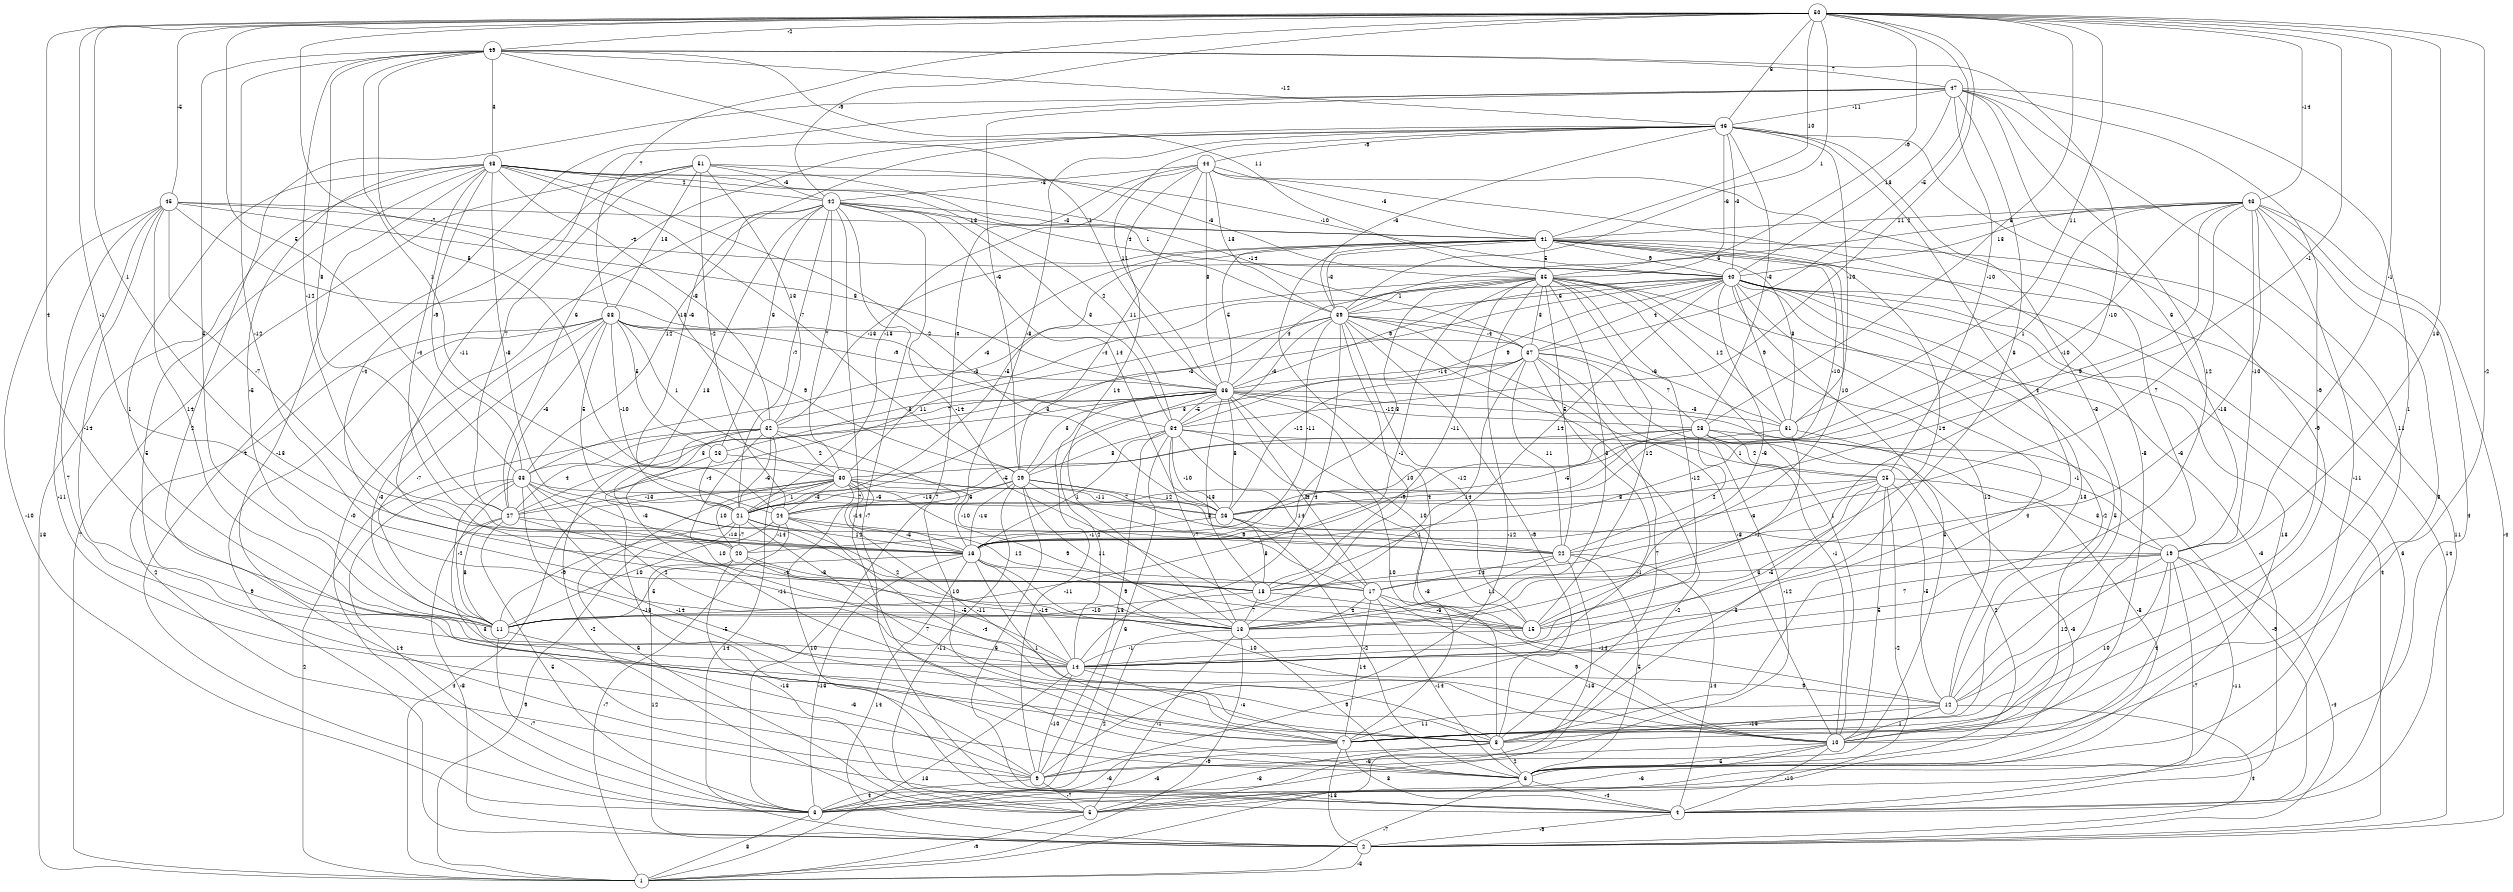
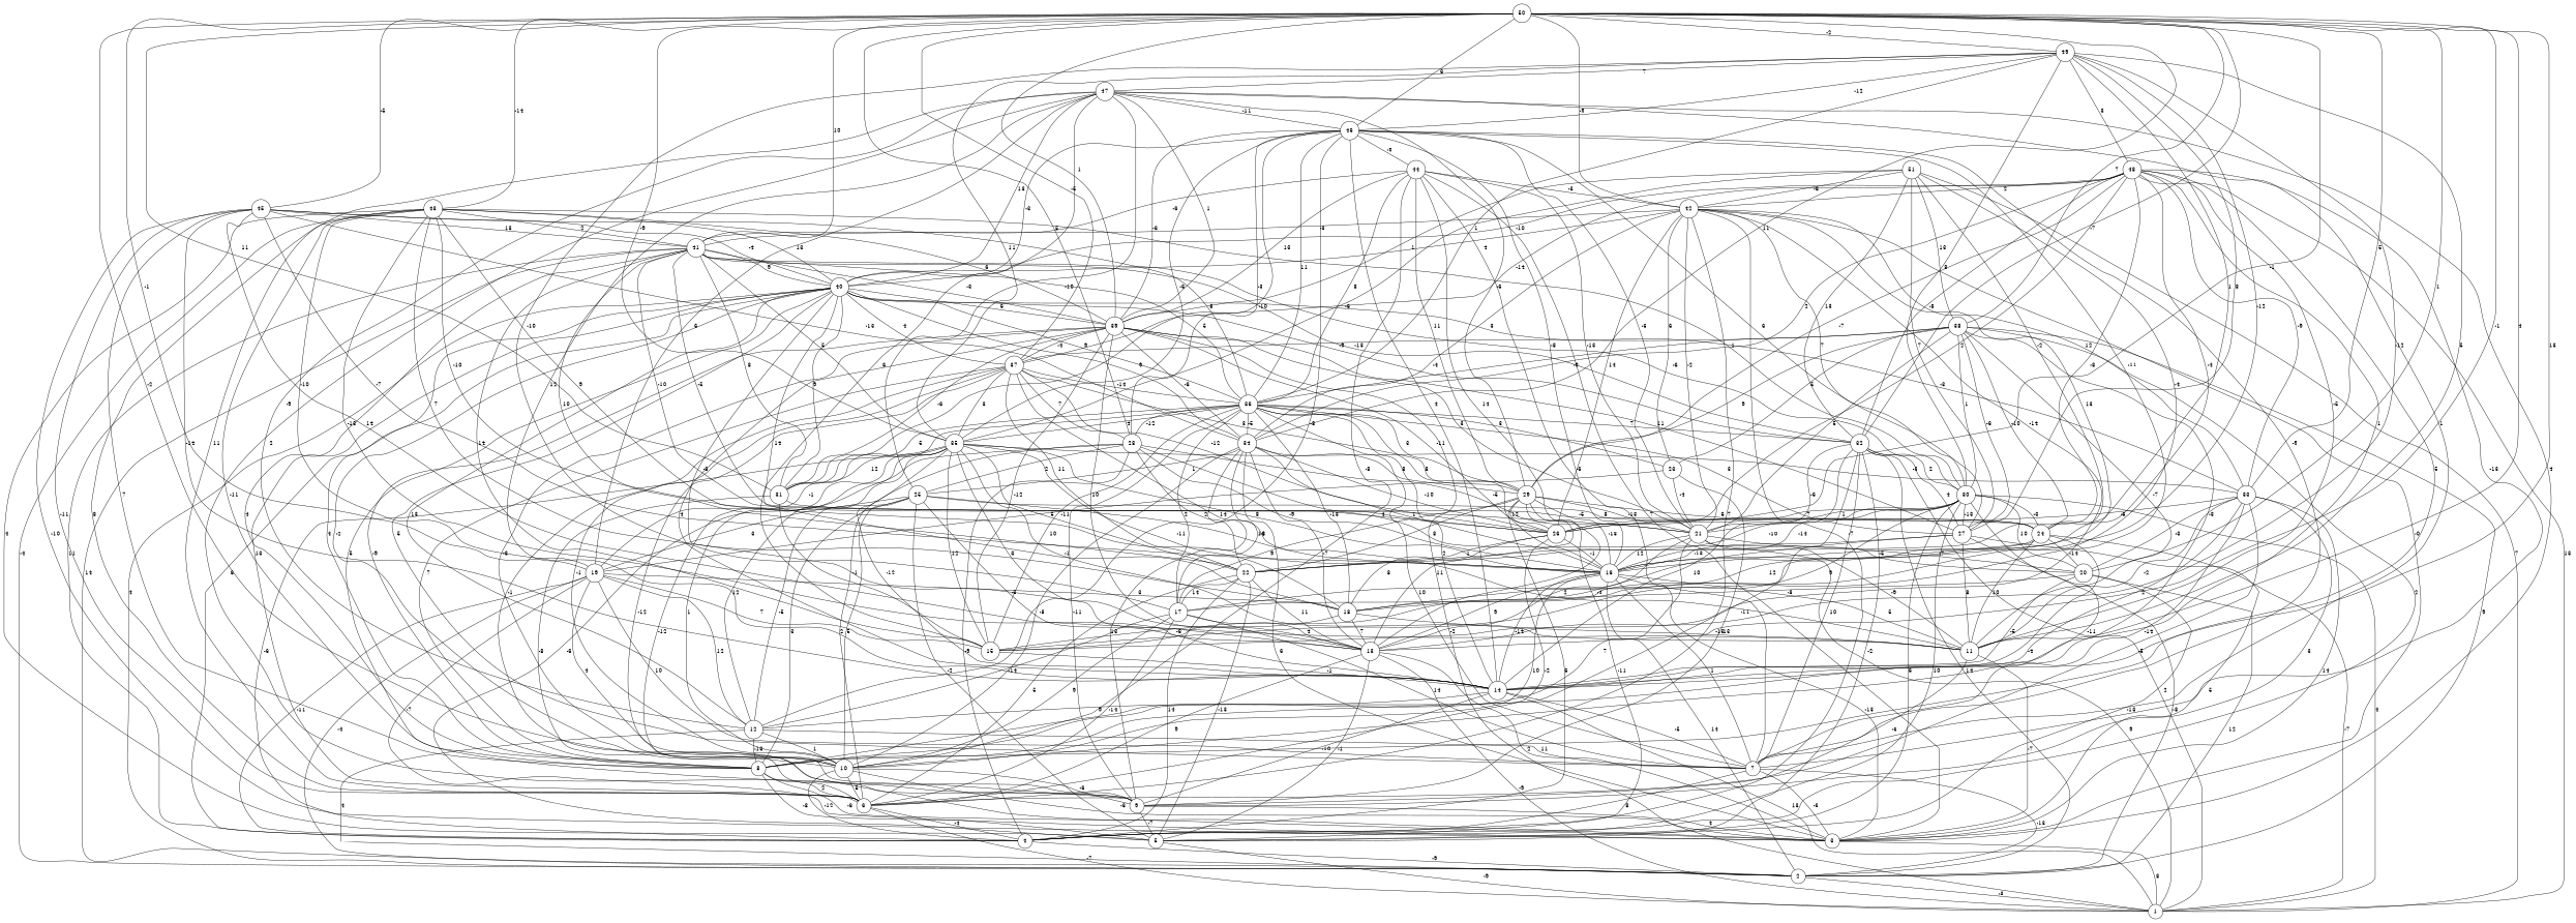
  graph {
    fontname="Helvetica,Arial,sans-serif"
    node [shape=circle]
    51
    1
    17
    24
    27
    32
    35
    38
    39
    42
    10
    13
    7
    6
    12
    11
    20
    16
    8
    3
    15
    2
    14
    30
    21
    5
    31
    33
    22
    9
    18
    4
    37
    36
    29
    23
    34
    26
    41
    40
    28
    19
    25
    50
    43
    45
    46
    49
    44
    47
    48
    51 -- 1 [label=7]
    51 -- 17 [label=-4]
    51 -- 24 [label=-2]
    51 -- 27 [label=7]
    51 -- 32 [label=13]
    51 -- 35 [label=-6]
    51 -- 38 [label=13]
    51 -- 39 [label=1]
    51 -- 42 [label=-6]
    17 -- 10 [label=9]
    17 -- 13 [label=4]
    17 -- 7 [label=14]
    17 -- 6 [label=-14]
    17 -- 12 [label=-14]
    24 -- 1 [label=-7]
    24 -- 17 [label=12]
    24 -- 11 [label=10]
    24 -- 20 [label=-14]
    24 -- 16 [label=-5]
    24 -- 8 [label=-4]
    27 -- 11 [label=8]
    27 -- 16 [label=-13]
    27 -- 3 [label=5]
    27 -- 15 [label=-4]
    27 -- 2 [label=-8]
    32 -- 1 [label=2]
    32 -- 27 [label=4]
    32 -- 7 [label=10]
    32 -- 8 [label=-11]
    32 -- 2 [label=14]
    32 -- 14 [label=10]
    32 -- 30 [label=2]
    32 -- 21 [label=-6]
    32 -- 5 [label=-2]
    35 -- 10 [label=1]
    35 -- 13 [label=3]
    35 -- 12 [label=12]
    35 -- 11 [label=-1]
    35 -- 16 [label=8]
    35 -- 15 [label=12]
    35 -- 14 [label=-12]
    35 -- 31 [label=12]
    35 -- 33 [label=-3]
    35 -- 22 [label=5]
    35 -- 9 [label=-12]
    35 -- 18 [label=-11]
    35 -- 4 [label=-6]
    38 -- 24 [label=-10]
    38 -- 27 [label=-6]
    38 -- 11 [label=-7]
    38 -- 2 [label=9]
    38 -- 14 [label=-3]
    38 -- 30 [label=1]
    38 -- 21 [label=5]
    38 -- 4 [label=2]
    38 -- 37 [label=-9]
    38 -- 36 [label=-9]
    38 -- 29 [label=9]
    38 -- 23 [label=5]
    39 -- 1 [label=-2]
    39 -- 27 [label=11]
    39 -- 10 [label=-8]
    39 -- 13 [label=10]
    39 -- 16 [label=-11]
    39 -- 8 [label=-9]
    39 -- 15 [label=-12]
    39 -- 14 [label=4]
    39 -- 21 [label=3]
    39 -- 31 [label=-6]
    39 -- 37 [label=-4]
    39 -- 34 [label=-6]
    42 -- 6 [label=7]
    42 -- 3 [label=-0]
    42 -- 15 [label=-14]
    42 -- 30 [label=7]
    42 -- 21 [label=-2]
    42 -- 33 [label=12]
    42 -- 18 [label=13]
    42 -- 4 [label=-7]
    42 -- 23 [label=6]
    42 -- 34 [label=3]
    42 -- 26 [label=14]
    42 -- 41 [label=-3]
    42 -- 40 [label=4]
    10 -- 6 [label=5]
    10 -- 3 [label=-6]
    10 -- 9 [label=-6]
    10 -- 4 [label=-12]
    13 -- 1 [label=-9]
    13 -- 6 [label=9]
    13 -- 3 [label=2]
    13 -- 5 [label=-1]
    7 -- 3 [label=-6]
    7 -- 2 [label=-13]
    7 -- 4 [label=8]
    6 -- 1 [label=-7]
    6 -- 4 [label=-4]
    12 -- 10 [label=1]
    12 -- 7 [label=11]
    12 -- 8 [label=-13]
    12 -- 2 [label=4]
    11 -- 3 [label=-7]
    11 -- 9 [label=-6]
    20 -- 2 [label=12]
    20 -- 14 [label=-5]
    20 -- 5 [label=-13]
    20 -- 18 [label=-8]
    16 -- 10 [label=10]
    16 -- 13 [label=9]
    16 -- 7 [label=1]
    16 -- 11 [label=5]
    16 -- 3 [label=-13]
    16 -- 2 [label=14]
    16 -- 14 [label=-14]
    8 -- 6 [label=2]
    8 -- 3 [label=-6]
    8 -- 5 [label=-8]
    3 -- 1 [label=8]
    15 -- 14 [label=-1]
    2 -- 1 [label=-3]
    14 -- 1 [label=13]
    14 -- 7 [label=-5]
    14 -- 12 [label=9]
    14 -- 9 [label=-10]
    30 -- 1 [label=4]
    30 -- 24 [label=-3]
    30 -- 27 [label=-13]
    30 -- 10 [label=-11]
    30 -- 20 [label=10]
    30 -- 16 [label=-14]
    30 -- 15 [label=9]
    30 -- 21 [label=1]
    30 -- 5 [label=6]
    30 -- 22 [label=-10]
    30 -- 4 [label=10]
    30 -- 26 [label=7]
    21 -- 1 [label=9]
    21 -- 13 [label=2]
    21 -- 11 [label=-9]
    21 -- 20 [label=-7]
    21 -- 16 [label=12]
    21 -- 8 [label=7]
    5 -- 1 [label=-9]
    31 -- 24 [label=-5]
    31 -- 6 [label=-8]
    31 -- 15 [label=-1]
    33 -- 7 [label=-14]
    33 -- 6 [label=-5]
    33 -- 11 [label=-2]
    33 -- 20 [label=-3]
    33 -- 3 [label=14]
    33 -- 14 [label=2]
    33 -- 9 [label=3]
    33 -- 26 [label=-6]
    22 -- 17 [label=14]
    22 -- 13 [label=11]
    22 -- 6 [label=5]
    22 -- 5 [label=-13]
    22 -- 4 [label=14]
    9 -- 3 [label=4]
    9 -- 5 [label=-7]
    18 -- 13 [label=7]
    18 -- 11 [label=-10]
    18 -- 15 [label=-6]
    4 -- 2 [label=-9]
    37 -- 35 [label=3]
    37 -- 10 [label=-1]
    37 -- 11 [label=14]
    37 -- 8 [label=7]
    37 -- 3 [label=-12]
    37 -- 22 [label=11]
    37 -- 9 [label=-1]
    37 -- 36 [label=-14]
    37 -- 29 [label=3]
    37 -- 26 [label=-12]
    37 -- 28 [label=7]
    36 -- 17 [label=2]
    36 -- 27 [label=3]
    36 -- 32 [label=7]
    36 -- 35 [label=4]
    36 -- 7 [label=10]
    36 -- 15 [label=10]
    36 -- 14 [label=2]
-   36 -- 31 [label=-3]
+   36 -- 31 [label=5]
    36 -- 9 [label=-11]
    36 -- 18 [label=-13]
    36 -- 29 [label=3]
    36 -- 23 [label=3]
    36 -- 34 [label=-5]
    36 -- 26 [label=8]
    36 -- 28 [label=-12]
    36 -- 19 [label=-1]
    29 -- 17 [label=9]
    29 -- 24 [label=6]
    29 -- 13 [label=11]
    29 -- 16 [label=-13]
    29 -- 21 [label=-13]
    29 -- 5 [label=-11]
    29 -- 22 [label=8]
    29 -- 4 [label=6]
    29 -- 26 [label=12]
    23 -- 21 [label=-4]
    23 -- 9 [label=-13]
    23 -- 19 [label=-11]
    34 -- 17 [label=14]
    34 -- 10 [label=-8]
    34 -- 13 [label=-7]
    34 -- 16 [label=1]
    34 -- 3 [label=6]
    34 -- 9 [label=13]
    34 -- 29 [label=8]
    34 -- 26 [label=-10]
    34 -- 25 [label=1]
    26 -- 6 [label=-2]
    26 -- 16 [label=-1]
    26 -- 22 [label=1]
    26 -- 18 [label=8]
    41 -- 32 [label=-13]
    41 -- 35 [label=5]
    41 -- 39 [label=-3]
    41 -- 8 [label=4]
    41 -- 15 [label=14]
    41 -- 2 [label=14]
    41 -- 30 [label=-6]
    41 -- 21 [label=-5]
    41 -- 31 [label=8]
    41 -- 22 [label=10]
    41 -- 4 [label=11]
    41 -- 36 [label=5]
    41 -- 26 [label=-10]
    41 -- 40 [label=9]
    40 -- 32 [label=-4]
    40 -- 39 [label=6]
    40 -- 10 [label=-2]
    40 -- 13 [label=-6]
    40 -- 7 [label=5]
    40 -- 6 [label=13]
    40 -- 12 [label=13]
    40 -- 8 [label=4]
    40 -- 2 [label=4]
    40 -- 31 [label=9]
    40 -- 33 [label=-3]
    40 -- 9 [label=5]
    40 -- 18 [label=14]
    40 -- 4 [label=6]
    40 -- 37 [label=4]
    40 -- 36 [label=9]
    40 -- 34 [label=9]
    28 -- 6 [label=2]
    28 -- 20 [label=4]
    28 -- 16 [label=-9]
    28 -- 21 [label=-5]
    28 -- 5 [label=-6]
    28 -- 22 [label=2]
    28 -- 4 [label=-9]
    28 -- 25 [label=2]
    19 -- 10 [label=4]
    19 -- 7 [label=10]
    19 -- 12 [label=12]
    19 -- 3 [label=-7]
    19 -- 15 [label=7]
    19 -- 2 [label=-4]
    19 -- 18 [label=3]
    19 -- 4 [label=-11]
    25 -- 24 [label=8]
    25 -- 10 [label=5]
    25 -- 12 [label=-5]
    25 -- 16 [label=-6]
    25 -- 8 [label=3]
    25 -- 14 [label=-5]
    25 -- 5 [label=-2]
    25 -- 19 [label=3]
    50 -- 32 [label=-7]
    50 -- 35 [label=-9]
    50 -- 38 [label=7]
    50 -- 39 [label=1]
    50 -- 42 [label=-9]
    50 -- 10 [label=-2]
    50 -- 13 [label=-1]
    50 -- 11 [label=4]
    50 -- 20 [label=1]
    50 -- 14 [label=13]
    50 -- 31 [label=11]
    50 -- 33 [label=5]
    50 -- 37 [label=-5]
    50 -- 34 [label=11]
    50 -- 26 [label=-1]
    50 -- 41 [label=10]
    50 -- 28 [label=5]
    50 -- 19 [label=-1]
    50 -- 43 [label=-14]
    50 -- 45 [label=-5]
    50 -- 46 [label=6]
    50 -- 49 [label=-2]
    43 -- 39 [label=6]
    43 -- 13 [label=-13]
    43 -- 6 [label=8]
    43 -- 16 [label=9]
    43 -- 8 [label=-11]
    43 -- 2 [label=-4]
    43 -- 30 [label=1]
    43 -- 5 [label=4]
    43 -- 18 [label=7]
    43 -- 26 [label=-10]
    43 -- 41 [label=2]
    43 -- 40 [label=13]
    43 -- 19 [label=-10]
    45 -- 6 [label=-11]
    45 -- 11 [label=14]
    45 -- 16 [label=-7]
    45 -- 8 [label=7]
    45 -- 3 [label=-10]
    45 -- 14 [label=-14]
    45 -- 36 [label=8]
    45 -- 34 [label=-13]
    45 -- 41 [label=13]
    45 -- 40 [label=-4]
    46 -- 27 [label=6]
    46 -- 35 [label=-6]
    46 -- 39 [label=-6]
    46 -- 7 [label=-9]
    46 -- 12 [label=-8]
    46 -- 16 [label=-8]
    46 -- 14 [label=4]
    46 -- 21 [label=-6]
    46 -- 31 [label=-10]
    46 -- 18 [label=-11]
    46 -- 36 [label=11]
    46 -- 40 [label=-3]
    46 -- 28 [label=-3]
    46 -- 44 [label=-9]
    49 -- 17 [label=-10]
    49 -- 24 [label=1]
    49 -- 27 [label=8]
    49 -- 35 [label=11]
    49 -- 13 [label=-12]
    49 -- 11 [label=5]
    49 -- 16 [label=-12]
    49 -- 30 [label=8]
    49 -- 36 [label=1]
    49 -- 46 [label=-12]
    49 -- 47 [label=7]
    49 -- 48 [label=3]
    44 -- 39 [label=13]
    44 -- 42 [label=-3]
    44 -- 10 [label=-8]
    44 -- 13 [label=14]
    44 -- 7 [label=-6]
    44 -- 3 [label=7]
    44 -- 21 [label=-13]
    44 -- 36 [label=8]
    44 -- 29 [label=11]
    44 -- 41 [label=-6]
-   35 -- 39 [label=1]
+   47 -- 39 [label=1]
    47 -- 7 [label=1]
    47 -- 6 [label=11]
    47 -- 12 [label=-9]
    47 -- 3 [label=4]
    47 -- 15 [label=6]
    47 -- 14 [label=12]
    47 -- 9 [label=2]
    47 -- 29 [label=-6]
    47 -- 40 [label=13]
    47 -- 19 [label=6]
    47 -- 25 [label=-10]
    47 -- 46 [label=-11]
    48 -- 1 [label=13]
    48 -- 32 [label=-8]
    48 -- 42 [label=2]
    48 -- 7 [label=-13]
    48 -- 11 [label=-5]
    48 -- 16 [label=-4]
    48 -- 8 [label=5]
    48 -- 14 [label=1]
    48 -- 33 [label=-9]
    48 -- 22 [label=-8]
    48 -- 37 [label=-14]
    48 -- 29 [label=-7]
    48 -- 34 [label=2]
    48 -- 26 [label=2]
    48 -- 40 [label=-10]
  }
